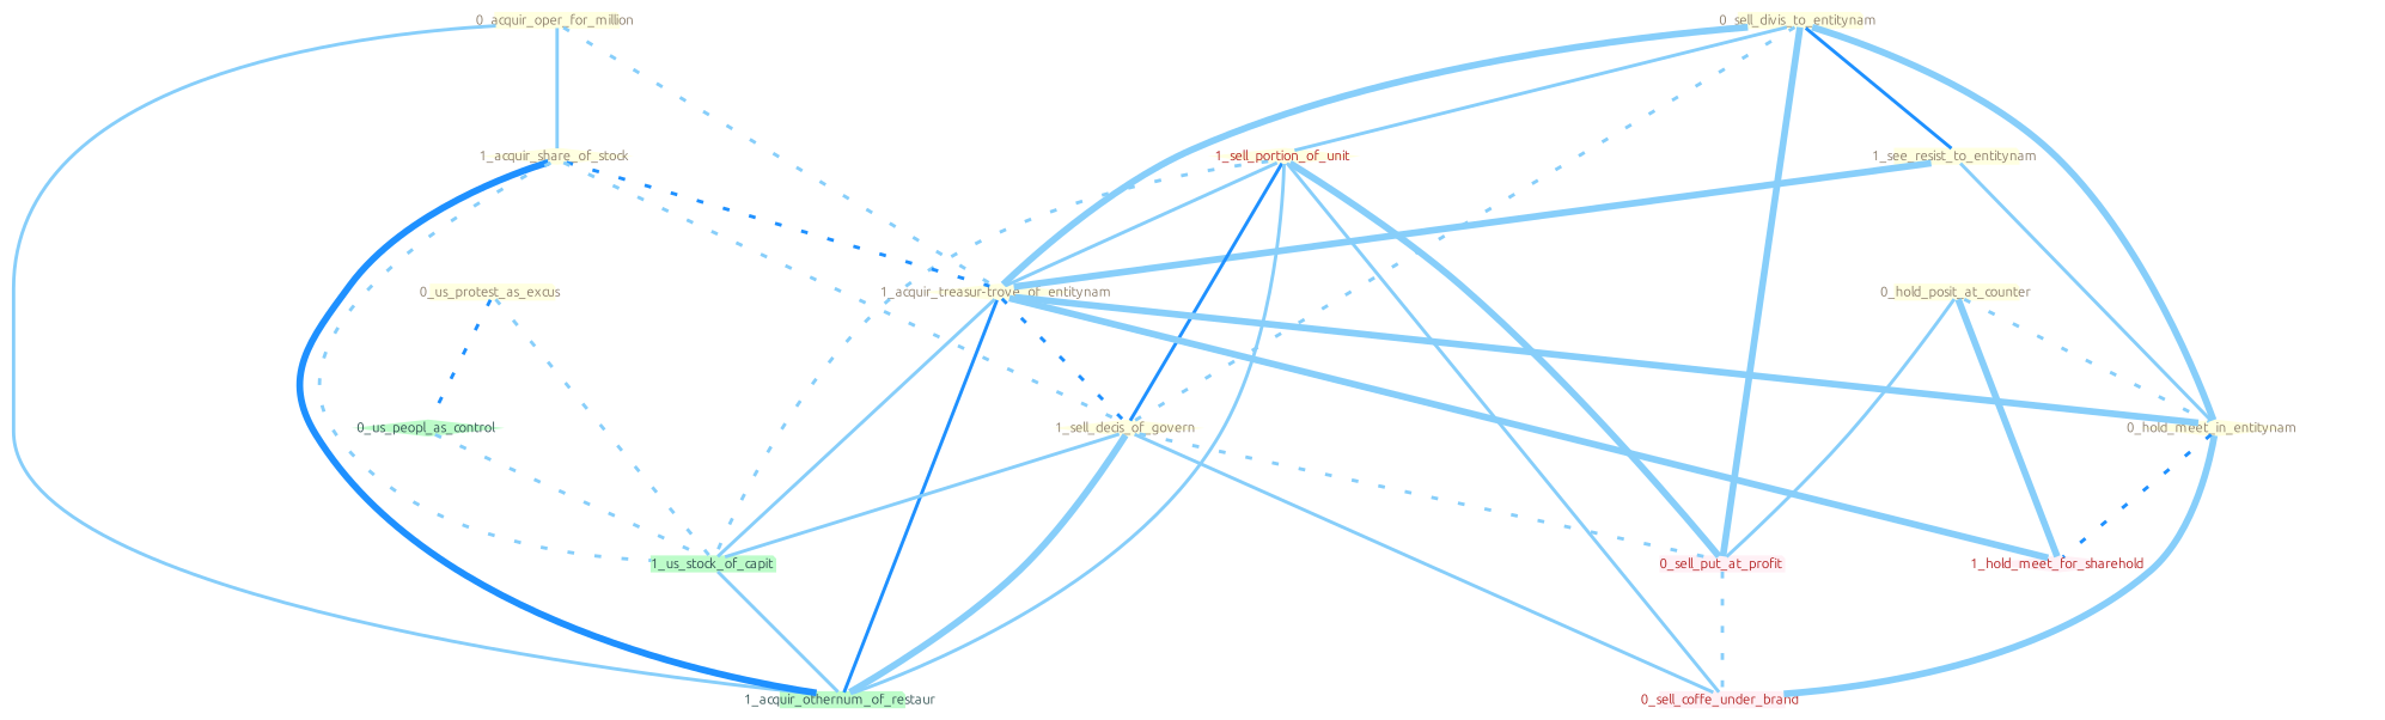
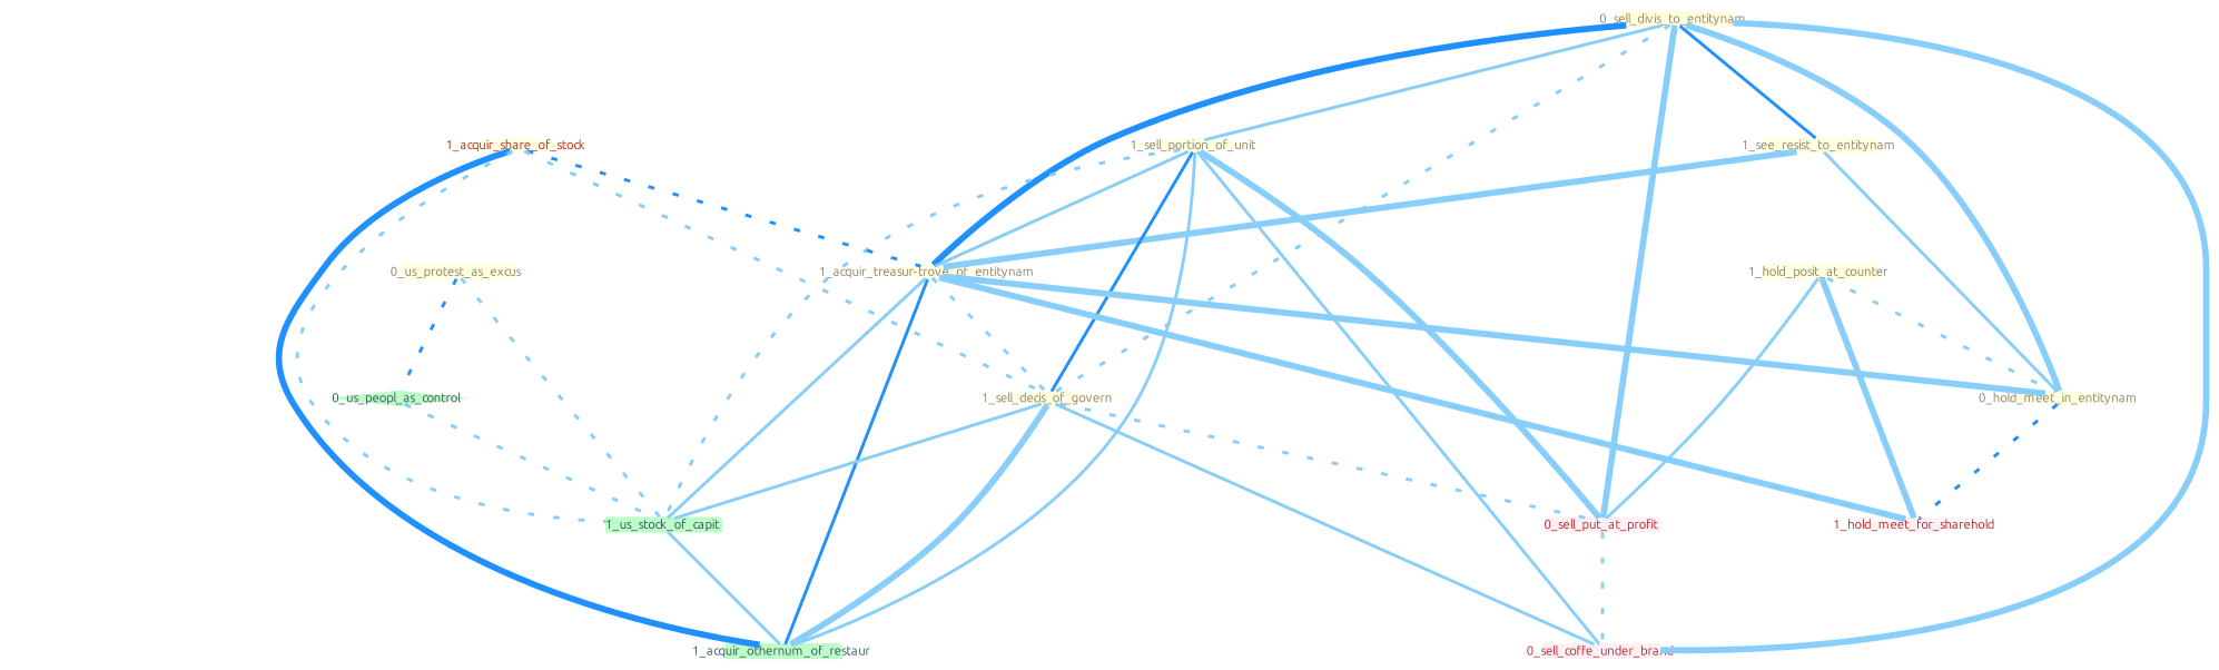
  graph {
    fontname=Ubuntu
    node [color="#ffffe0" fixedsize=true fontcolor="#8b7d6b" fontname=Ubuntu fontsize=4 shape=note style=filled]
    edge [color="#87cefa" fontname=Ubuntu style=solid w=1]
-   "0_acquir_oper_for_million " [height=.06 width=.5]
    "0_us_protest_as_excus " [height=.06 width=.5]
-   "1_hold_posit_at_counter " [height=.06 width=.5 label="0_hold_posit_at_counter"]
+   "1_hold_posit_at_counter " [height=.06 width=.5]
    "0_sell_divis_to_entitynam " [height=.06 width=.5]
    "1_see_resist_to_entitynam " [height=.06 width=.5]
-   "1_sell_portion_of_unit " [fontcolor="#b22222" height=.06 shape=diamond width=.5]
-   "1_acquir_share_of_stock " [height=.06 shape=diamond width=.5]
+   "1_sell_portion_of_unit " [height=.06 shape=diamond width=.5]
+   "1_acquir_share_of_stock " [fontcolor="#b22222" height=.06 shape=diamond width=.5]
    "1_acquir_treasur-trove_of_entitynam " [height=.06 shape=diamond width=.5]
    "0_hold_meet_in_entitynam " [height=.06 shape=diamond width=.5]
    "1_sell_decis_of_govern " [height=.06 shape=diamond width=.5]
    "0_sell_put_at_profit " [color="#fff0f5" fontcolor="#b22222" height=.06 width=.5]
    "0_sell_coffe_under_brand " [color="#fff0f5" fontcolor="#b22222" height=.06 width=.5]
    "1_hold_meet_for_sharehold " [color="#fff0f5" fontcolor="#b22222" height=.06 shape=diamond width=.5]
    "1_acquir_othernum_of_restaur " [color="#BDFCC9" fontcolor="#2f4f4f" height=.06 width=.5]
    "0_us_peopl_as_control " [color="#BDFCC9" fontcolor="#2f4f4f" height=.06 shape=diamond width=.5]
    "1_us_stock_of_capit " [color="#BDFCC9" fontcolor="#2f4f4f" height=.06 width=.5]
    subgraph sub_1 {
-     "0_acquir_oper_for_million "
      "0_us_protest_as_excus "
      "1_hold_posit_at_counter "
      "0_sell_divis_to_entitynam "
      "1_see_resist_to_entitynam "
      "1_sell_portion_of_unit "
      "1_acquir_share_of_stock "
      "1_acquir_treasur-trove_of_entitynam "
      "0_hold_meet_in_entitynam "
      "1_sell_decis_of_govern "
    }
    subgraph sub_2 {
      "0_sell_put_at_profit "
      "0_sell_coffe_under_brand "
      "1_hold_meet_for_sharehold "
    }
-   "0_acquir_oper_for_million " -- "1_acquir_share_of_stock "
-   "0_acquir_oper_for_million " -- "1_acquir_treasur-trove_of_entitynam " [style=dotted]
-   "0_acquir_oper_for_million " -- "1_acquir_othernum_of_restaur "
    "0_us_protest_as_excus " -- "0_us_peopl_as_control " [color="#1e90ff" style=dotted w=2]
    "0_us_protest_as_excus " -- "1_us_stock_of_capit " [style=dotted]
    "1_hold_posit_at_counter " -- "0_hold_meet_in_entitynam " [style=dotted]
    "1_hold_posit_at_counter " -- "0_sell_put_at_profit "
    "1_hold_posit_at_counter " -- "1_hold_meet_for_sharehold " [style=bold]
    "0_sell_divis_to_entitynam " -- "1_see_resist_to_entitynam " [color="#1e90ff" w=2]
    "0_sell_divis_to_entitynam " -- "1_sell_portion_of_unit "
-   "0_sell_divis_to_entitynam " -- "1_acquir_treasur-trove_of_entitynam " [style=bold]
+   "0_sell_divis_to_entitynam " -- "1_acquir_treasur-trove_of_entitynam " [color="#1e90ff" style=bold]
    "0_sell_divis_to_entitynam " -- "0_hold_meet_in_entitynam " [style=bold]
    "0_sell_divis_to_entitynam " -- "1_sell_decis_of_govern " [style=dotted]
    "0_sell_divis_to_entitynam " -- "0_sell_put_at_profit " [style=bold]
-   "0_hold_meet_in_entitynam " -- "0_sell_coffe_under_brand " [style=bold]
+   "0_sell_divis_to_entitynam " -- "0_sell_coffe_under_brand " [style=bold]
    "1_see_resist_to_entitynam " -- "1_acquir_treasur-trove_of_entitynam " [style=bold]
    "1_see_resist_to_entitynam " -- "0_hold_meet_in_entitynam "
    "1_sell_portion_of_unit " -- "1_acquir_treasur-trove_of_entitynam "
    "1_sell_portion_of_unit " -- "1_sell_decis_of_govern " [color="#1e90ff" w=2]
    "1_sell_portion_of_unit " -- "0_sell_put_at_profit " [style=bold]
    "1_sell_portion_of_unit " -- "0_sell_coffe_under_brand "
    "1_sell_portion_of_unit " -- "1_acquir_othernum_of_restaur "
    "1_sell_portion_of_unit " -- "1_us_stock_of_capit " [style=dotted]
    "1_acquir_share_of_stock " -- "1_acquir_treasur-trove_of_entitynam " [color="#1e90ff" style=dotted w=2]
    "1_acquir_share_of_stock " -- "1_sell_decis_of_govern " [style=dotted]
    "1_acquir_share_of_stock " -- "1_acquir_othernum_of_restaur " [color="#1e90ff" style=bold w=2]
    "1_acquir_share_of_stock " -- "1_us_stock_of_capit " [style=dotted]
    "1_acquir_treasur-trove_of_entitynam " -- "0_hold_meet_in_entitynam " [style=bold]
-   "1_acquir_treasur-trove_of_entitynam " -- "1_sell_decis_of_govern " [color="#1e90ff" style=dotted]
+   "1_acquir_treasur-trove_of_entitynam " -- "1_sell_decis_of_govern " [style=dotted]
    "1_acquir_treasur-trove_of_entitynam " -- "1_hold_meet_for_sharehold " [style=bold]
    "1_acquir_treasur-trove_of_entitynam " -- "1_acquir_othernum_of_restaur " [color="#1e90ff" w=2]
    "1_acquir_treasur-trove_of_entitynam " -- "1_us_stock_of_capit "
    "0_hold_meet_in_entitynam " -- "1_hold_meet_for_sharehold " [color="#1e90ff" style=dotted w=2]
    "1_sell_decis_of_govern " -- "0_sell_put_at_profit " [style=dotted]
    "1_sell_decis_of_govern " -- "0_sell_coffe_under_brand "
    "1_sell_decis_of_govern " -- "1_acquir_othernum_of_restaur " [style=bold]
    "1_sell_decis_of_govern " -- "1_us_stock_of_capit "
    "0_sell_put_at_profit " -- "0_sell_coffe_under_brand " [style=dotted]
    "0_us_peopl_as_control " -- "1_us_stock_of_capit " [style=dotted]
    "1_us_stock_of_capit " -- "1_acquir_othernum_of_restaur "
  }
